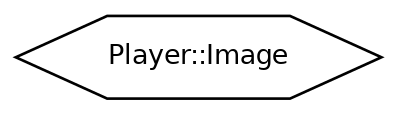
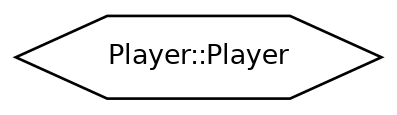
  digraph {
    rankdir=TB
-   n1 [color=black fillcolor=white fontname=Helvetica fontsize=10 height=0.2 label="Player::Image" shape=hexagon style=filled width=0.4]
+   n1 [color=black fillcolor=white fontname=Helvetica fontsize=10 height=0.2 label="Player::Player" shape=hexagon style=filled width=0.4]
  }
